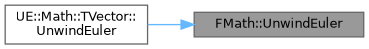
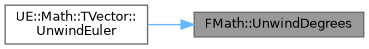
  digraph {
    rankdir=RL
    node [fontname=Helvetica fontsize=10 shape=box style=filled]
-   n1 [color=gray40 fillcolor=grey60 fontcolor=black height=0.2 label="FMath::UnwindEuler" width=0.4]
+   n1 [color=gray40 fillcolor=grey60 fontcolor=black height=0.2 label="FMath::UnwindDegrees" width=0.4]
    n2 [color=grey40 fillcolor=white height=0.2 label="UE::Math::TVector::\lUnwindEuler" width=0.4]
    n1 -> n2 [color=steelblue1 dir=back fontname=Helvetica fontsize=10 labelfontname=Helvetica labelfontsize=10 style=solid]
  }
